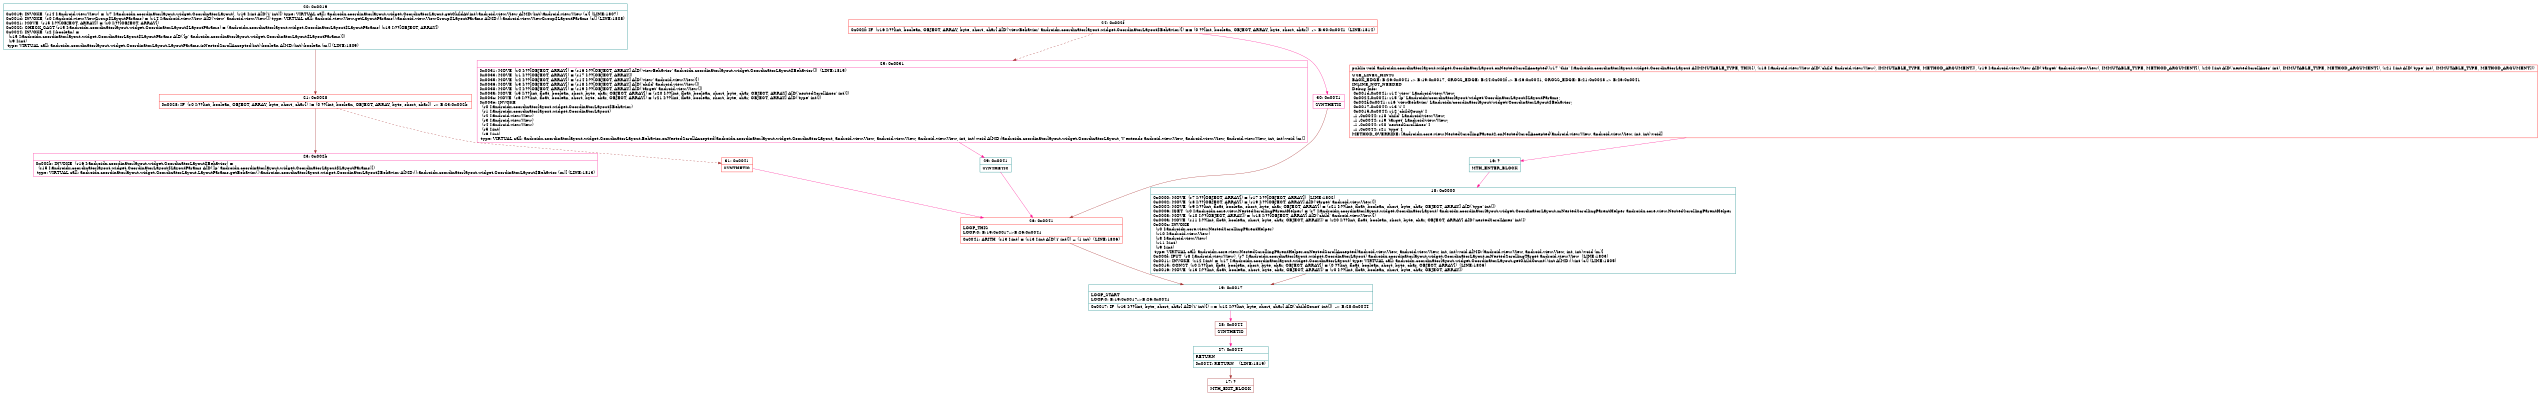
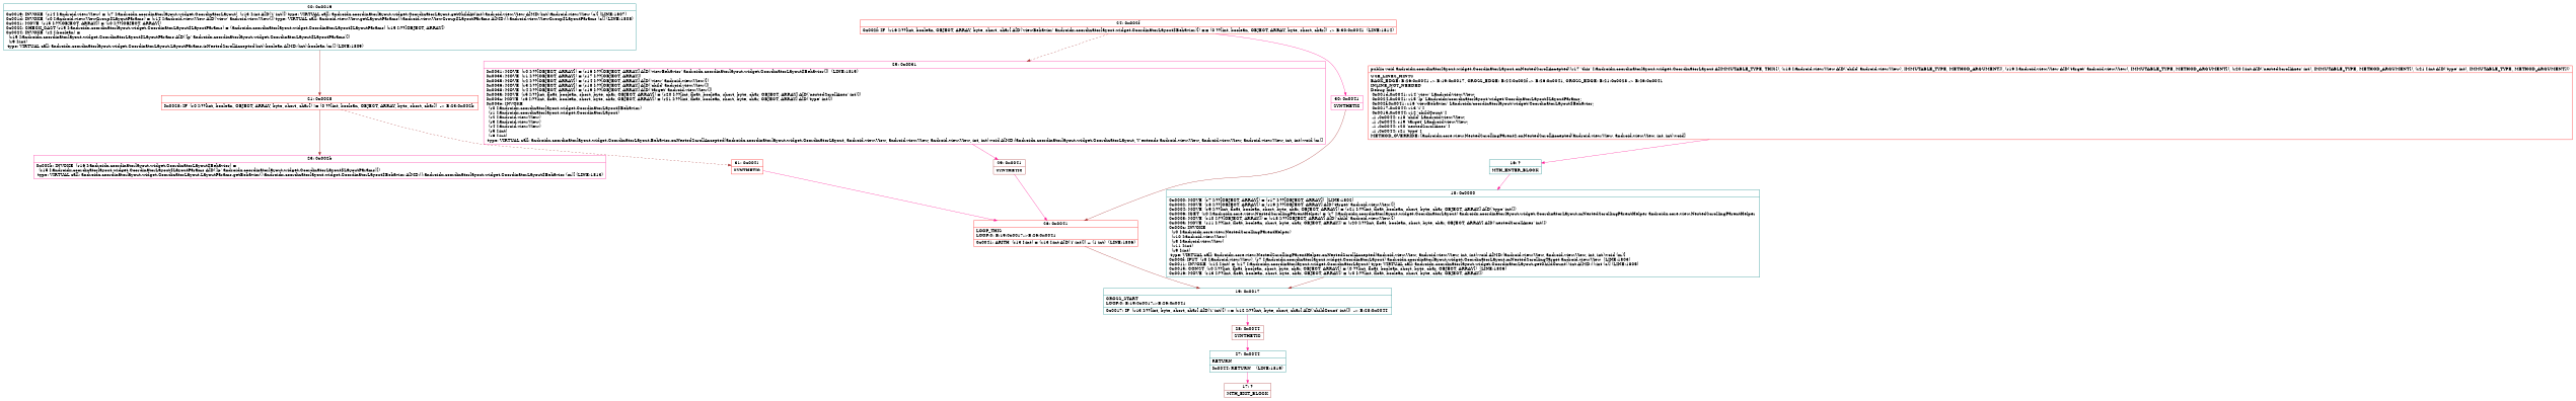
  digraph {
    node [color=teal shape=record]
    edge [color=deeppink]
    n1 [label="{16\:\ ?|MTH_ENTER_BLOCK\l}"]
    n2 [label="{18\:\ 0x0000|0x0000: MOVE  (r7 I:??[OBJECT, ARRAY]) = (r17 I:??[OBJECT, ARRAY])  (LINE:1802)\l0x0002: MOVE  (r8 I:??[OBJECT, ARRAY]) = (r19 I:??[OBJECT, ARRAY] A[D('target' android.view.View)]) \l0x0004: MOVE  (r9 I:??[int, float, boolean, short, byte, char, OBJECT, ARRAY]) = (r21 I:??[int, float, boolean, short, byte, char, OBJECT, ARRAY] A[D('type' int)]) \l0x0006: IGET  (r0 I:androidx.core.view.NestedScrollingParentHelper) = (r7 I:androidx.coordinatorlayout.widget.CoordinatorLayout) androidx.coordinatorlayout.widget.CoordinatorLayout.mNestedScrollingParentHelper androidx.core.view.NestedScrollingParentHelper \l0x0008: MOVE  (r10 I:??[OBJECT, ARRAY]) = (r18 I:??[OBJECT, ARRAY] A[D('child' android.view.View)]) \l0x000a: MOVE  (r11 I:??[int, float, boolean, short, byte, char, OBJECT, ARRAY]) = (r20 I:??[int, float, boolean, short, byte, char, OBJECT, ARRAY] A[D('nestedScrollAxes' int)]) \l0x000c: INVOKE  \l  (r0 I:androidx.core.view.NestedScrollingParentHelper)\l  (r10 I:android.view.View)\l  (r8 I:android.view.View)\l  (r11 I:int)\l  (r9 I:int)\l type: VIRTUAL call: androidx.core.view.NestedScrollingParentHelper.onNestedScrollAccepted(android.view.View, android.view.View, int, int):void A[MD:(android.view.View, android.view.View, int, int):void (m)]\l0x000f: IPUT  (r8 I:android.view.View), (r7 I:androidx.coordinatorlayout.widget.CoordinatorLayout) androidx.coordinatorlayout.widget.CoordinatorLayout.mNestedScrollingTarget android.view.View  (LINE:1803)\l0x0011: INVOKE  (r12 I:int) = (r17 I:androidx.coordinatorlayout.widget.CoordinatorLayout) type: VIRTUAL call: androidx.coordinatorlayout.widget.CoordinatorLayout.getChildCount():int A[MD:():int (c)] (LINE:1805)\l0x0015: CONST  (r0 I:??[int, float, boolean, short, byte, char, OBJECT, ARRAY]) = (0 ??[int, float, boolean, short, byte, char, OBJECT, ARRAY])  (LINE:1806)\l0x0016: MOVE  (r13 I:??[int, float, boolean, short, byte, char, OBJECT, ARRAY]) = (r0 I:??[int, float, boolean, short, byte, char, OBJECT, ARRAY]) \l}"]
-   n3 [label="{19\:\ 0x0017|LOOP_START\lLOOP:0: B:19:0x0017\-\>B:26:0x0041\l|0x0017: IF  (r13 I:??[int, byte, short, char] A[D('i' int)]) \>= (r12 I:??[int, byte, short, char] A[D('childCount' int)])  \-\> B:28:0x0044 \l}"]
+   n3 [label="{19\:\ 0x0017|CROSS_START\lLOOP:0: B:19:0x0017\-\>B:26:0x0041\l|0x0017: IF  (r13 I:??[int, byte, short, char] A[D('i' int)]) \>= (r12 I:??[int, byte, short, char] A[D('childCount' int)])  \-\> B:28:0x0044 \l}"]
    n4 [color=brown label="{28\:\ 0x0044|SYNTHETIC\l}"]
    n5 [label="{20\:\ 0x0019|0x0019: INVOKE  (r14 I:android.view.View) = (r7 I:androidx.coordinatorlayout.widget.CoordinatorLayout), (r13 I:int A[D('i' int)]) type: VIRTUAL call: androidx.coordinatorlayout.widget.CoordinatorLayout.getChildAt(int):android.view.View A[MD:(int):android.view.View (c)] (LINE:1807)\l0x001d: INVOKE  (r0 I:android.view.ViewGroup$LayoutParams) = (r14 I:android.view.View A[D('view' android.view.View)]) type: VIRTUAL call: android.view.View.getLayoutParams():android.view.ViewGroup$LayoutParams A[MD:():android.view.ViewGroup$LayoutParams (c)] (LINE:1808)\l0x0021: MOVE  (r15 I:??[OBJECT, ARRAY]) = (r0 I:??[OBJECT, ARRAY]) \l0x0022: CHECK_CAST (r15 I:androidx.coordinatorlayout.widget.CoordinatorLayout$LayoutParams) = (androidx.coordinatorlayout.widget.CoordinatorLayout$LayoutParams) (r15 I:??[OBJECT, ARRAY]) \l0x0024: INVOKE  (r2 I:boolean) = \l  (r15 I:androidx.coordinatorlayout.widget.CoordinatorLayout$LayoutParams A[D('lp' androidx.coordinatorlayout.widget.CoordinatorLayout$LayoutParams)])\l  (r9 I:int)\l type: VIRTUAL call: androidx.coordinatorlayout.widget.CoordinatorLayout.LayoutParams.isNestedScrollAccepted(int):boolean A[MD:(int):boolean (m)] (LINE:1809)\l}"]
    n6 [color=red label="{21\:\ 0x0028|0x0028: IF  (r0 I:??[int, boolean, OBJECT, ARRAY, byte, short, char]) != (0 ??[int, boolean, OBJECT, ARRAY, byte, short, char])  \-\> B:23:0x002b \l}"]
    n7 [label="{27\:\ 0x0044|RETURN\l|0x0044: RETURN    (LINE:1819)\l}"]
    n8 [color=deeppink label="{23\:\ 0x002b|0x002b: INVOKE  (r16 I:androidx.coordinatorlayout.widget.CoordinatorLayout$Behavior) = \l  (r15 I:androidx.coordinatorlayout.widget.CoordinatorLayout$LayoutParams A[D('lp' androidx.coordinatorlayout.widget.CoordinatorLayout$LayoutParams)])\l type: VIRTUAL call: androidx.coordinatorlayout.widget.CoordinatorLayout.LayoutParams.getBehavior():androidx.coordinatorlayout.widget.CoordinatorLayout$Behavior A[MD:():androidx.coordinatorlayout.widget.CoordinatorLayout$Behavior (m)] (LINE:1813)\l}"]
    n9 [color=red label="{31\:\ 0x0041|SYNTHETIC\l}"]
    n10 [color=red label="{26\:\ 0x0041|LOOP_THIS\lLOOP:0: B:19:0x0017\-\>B:26:0x0041\l|0x0041: ARITH  (r13 I:int) = (r13 I:int A[D('i' int)]) + (1 int)  (LINE:1806)\l}"]
    n11 [color=red label="{24\:\ 0x002f|0x002f: IF  (r16 I:??[int, boolean, OBJECT, ARRAY, byte, short, char] A[D('viewBehavior' androidx.coordinatorlayout.widget.CoordinatorLayout$Behavior)]) == (0 ??[int, boolean, OBJECT, ARRAY, byte, short, char])  \-\> B:30:0x0041  (LINE:1814)\l}"]
    n12 [color=deeppink label="{25\:\ 0x0031|0x0031: MOVE  (r0 I:??[OBJECT, ARRAY]) = (r16 I:??[OBJECT, ARRAY] A[D('viewBehavior' androidx.coordinatorlayout.widget.CoordinatorLayout$Behavior)])  (LINE:1815)\l0x0033: MOVE  (r1 I:??[OBJECT, ARRAY]) = (r17 I:??[OBJECT, ARRAY]) \l0x0035: MOVE  (r2 I:??[OBJECT, ARRAY]) = (r14 I:??[OBJECT, ARRAY] A[D('view' android.view.View)]) \l0x0036: MOVE  (r3 I:??[OBJECT, ARRAY]) = (r18 I:??[OBJECT, ARRAY] A[D('child' android.view.View)]) \l0x0038: MOVE  (r4 I:??[OBJECT, ARRAY]) = (r19 I:??[OBJECT, ARRAY] A[D('target' android.view.View)]) \l0x003a: MOVE  (r5 I:??[int, float, boolean, short, byte, char, OBJECT, ARRAY]) = (r20 I:??[int, float, boolean, short, byte, char, OBJECT, ARRAY] A[D('nestedScrollAxes' int)]) \l0x003c: MOVE  (r6 I:??[int, float, boolean, short, byte, char, OBJECT, ARRAY]) = (r21 I:??[int, float, boolean, short, byte, char, OBJECT, ARRAY] A[D('type' int)]) \l0x003e: INVOKE  \l  (r0 I:androidx.coordinatorlayout.widget.CoordinatorLayout$Behavior)\l  (r1 I:androidx.coordinatorlayout.widget.CoordinatorLayout)\l  (r2 I:android.view.View)\l  (r3 I:android.view.View)\l  (r4 I:android.view.View)\l  (r5 I:int)\l  (r6 I:int)\l type: VIRTUAL call: androidx.coordinatorlayout.widget.CoordinatorLayout.Behavior.onNestedScrollAccepted(androidx.coordinatorlayout.widget.CoordinatorLayout, android.view.View, android.view.View, android.view.View, int, int):void A[MD:(androidx.coordinatorlayout.widget.CoordinatorLayout, V extends android.view.View, android.view.View, android.view.View, int, int):void (m)]\l}"]
    n13 [color=deeppink label="{30\:\ 0x0041|SYNTHETIC\l}"]
-   n14 [label="{29\:\ 0x0041|SYNTHETIC\l}"]
+   n14 [color=brown label="{29\:\ 0x0041|SYNTHETIC\l}"]
    n15 [color=brown label="{17\:\ ?|MTH_EXIT_BLOCK\l}"]
    n16 [color=red label="{public void androidx.coordinatorlayout.widget.CoordinatorLayout.onNestedScrollAccepted((r17 'this' I:androidx.coordinatorlayout.widget.CoordinatorLayout A[IMMUTABLE_TYPE, THIS]), (r18 I:android.view.View A[D('child' android.view.View), IMMUTABLE_TYPE, METHOD_ARGUMENT]), (r19 I:android.view.View A[D('target' android.view.View), IMMUTABLE_TYPE, METHOD_ARGUMENT]), (r20 I:int A[D('nestedScrollAxes' int), IMMUTABLE_TYPE, METHOD_ARGUMENT]), (r21 I:int A[D('type' int), IMMUTABLE_TYPE, METHOD_ARGUMENT]))  | USE_LINES_HINTS\lBACK_EDGE: B:26:0x0041 \-\> B:19:0x0017, CROSS_EDGE: B:24:0x002f \-\> B:26:0x0041, CROSS_EDGE: B:21:0x0028 \-\> B:26:0x0041\lINLINE_NOT_NEEDED\lDebug Info:\l  0x001d\-0x0041: r14 'view' Landroid\/view\/View;\l  0x0024\-0x0041: r15 'lp' Landroidx\/coordinatorlayout\/widget\/CoordinatorLayout$LayoutParams;\l  0x002f\-0x0041: r16 'viewBehavior' Landroidx\/coordinatorlayout\/widget\/CoordinatorLayout$Behavior;\l  0x0017\-0x0044: r13 'i' I\l  0x0015\-0x0044: r12 'childCount' I\l  \-1 \-0x0044: r18 'child' Landroid\/view\/View;\l  \-1 \-0x0044: r19 'target' Landroid\/view\/View;\l  \-1 \-0x0044: r20 'nestedScrollAxes' I\l  \-1 \-0x0044: r21 'type' I\lMETHOD_OVERRIDE: [androidx.core.view.NestedScrollingParent2.onNestedScrollAccepted(android.view.View, android.view.View, int, int):void]\l}"]
    n1 -> n2
    n2 -> n3 [color=brown]
    n3 -> n4
    n4 -> n7
    n5 -> n6 [color=brown]
    n6 -> n8 [color=brown]
    n6 -> n9 [color=brown style=dashed]
-   n7 -> n15 [color=brown]
+   n7 -> n15
    n9 -> n10
    n10 -> n3 [color=brown]
    n11 -> n12 [color=brown style=dashed]
    n11 -> n13
    n12 -> n14
    n13 -> n10 [color=brown]
    n14 -> n10
    n16 -> n1
  }
